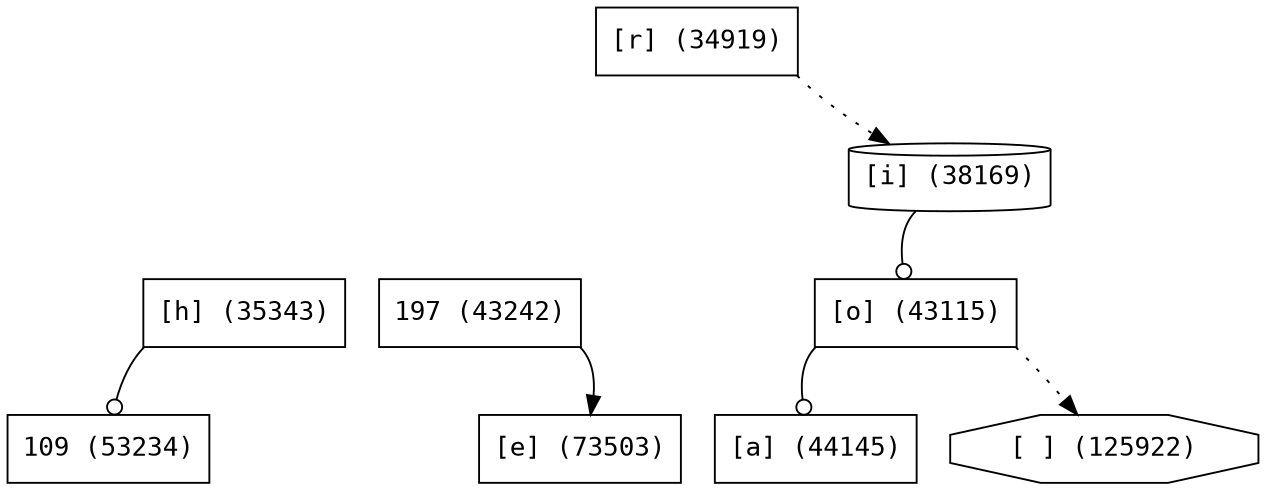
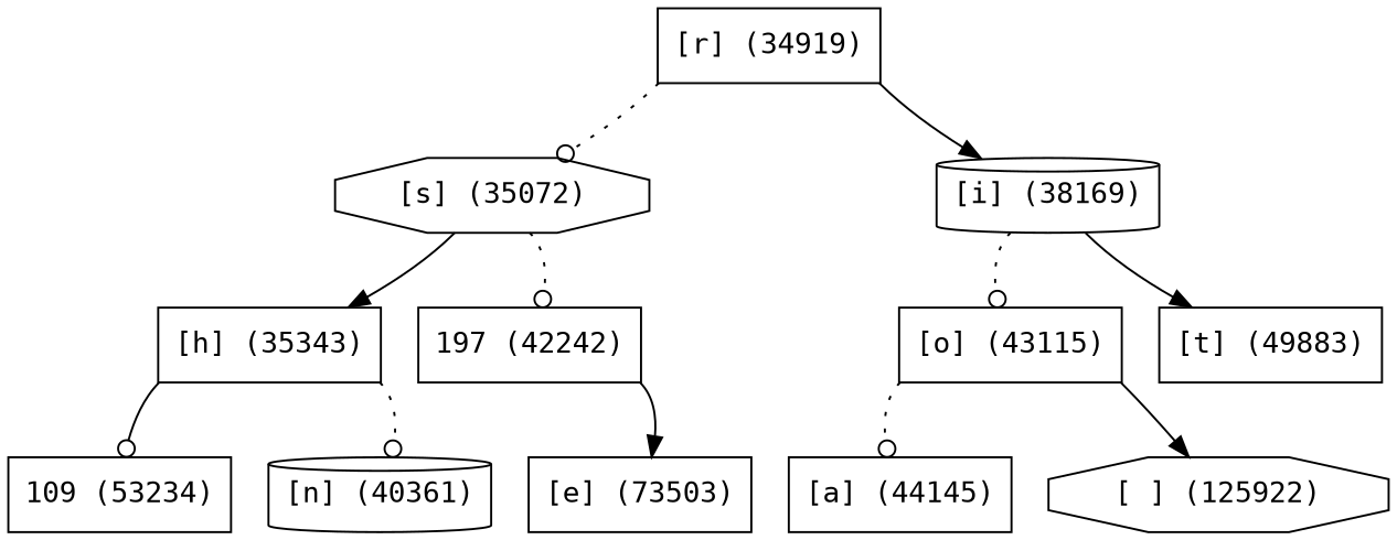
  digraph {
    fontname="DejaVu Sans Mono"
    node [fontname="DejaVu Sans Mono" shape=box]
    edge [arrowhead=odot fontname="DejaVu Sans Mono" style=solid tailport=se]
    n1 [label="[r] (34919)" width=0.5]
+   n2 [label="[s] (35072)" shape=octagon width=0.5]
    n3 [label="[i] (38169)" shape=cylinder width=0.5]
    n4 [label="[h] (35343)" width=0.5]
-   n5 [label="197 (43242)" width=0.5]
+   n5 [label="197 (42242)" width=0.5]
    n6 [label="[o] (43115)" width=0.5]
+   n7 [label="[t] (49883)" width=0.5]
    n8 [label="109 (53234)" width=0.5]
+   n9 [label="[n] (40361)" shape=cylinder width=0.5]
    n10 [label="[e] (73503)" width=0.5]
    n11 [label="[a] (44145)" width=0.5]
    n12 [label="[ ] (125922)" shape=octagon width=0.5]
-   n1 -> n3 [arrowhead=normal style=dotted]
-   n3 -> n6 [tailport=sw]
+   n1 -> n2 [style=dotted tailport=sw]
+   n1 -> n3 [arrowhead=normal]
+   n2 -> n4 [arrowhead=normal tailport=sw]
+   n2 -> n5 [style=dotted]
+   n3 -> n6 [style=dotted tailport=sw]
+   n3 -> n7 [arrowhead=normal]
    n4 -> n8 [tailport=sw]
+   n4 -> n9 [style=dotted]
    n5 -> n10 [arrowhead=normal]
-   n6 -> n11 [tailport=sw]
-   n6 -> n12 [arrowhead=normal style=dotted]
+   n6 -> n11 [style=dotted tailport=sw]
+   n6 -> n12 [arrowhead=normal]
  }
